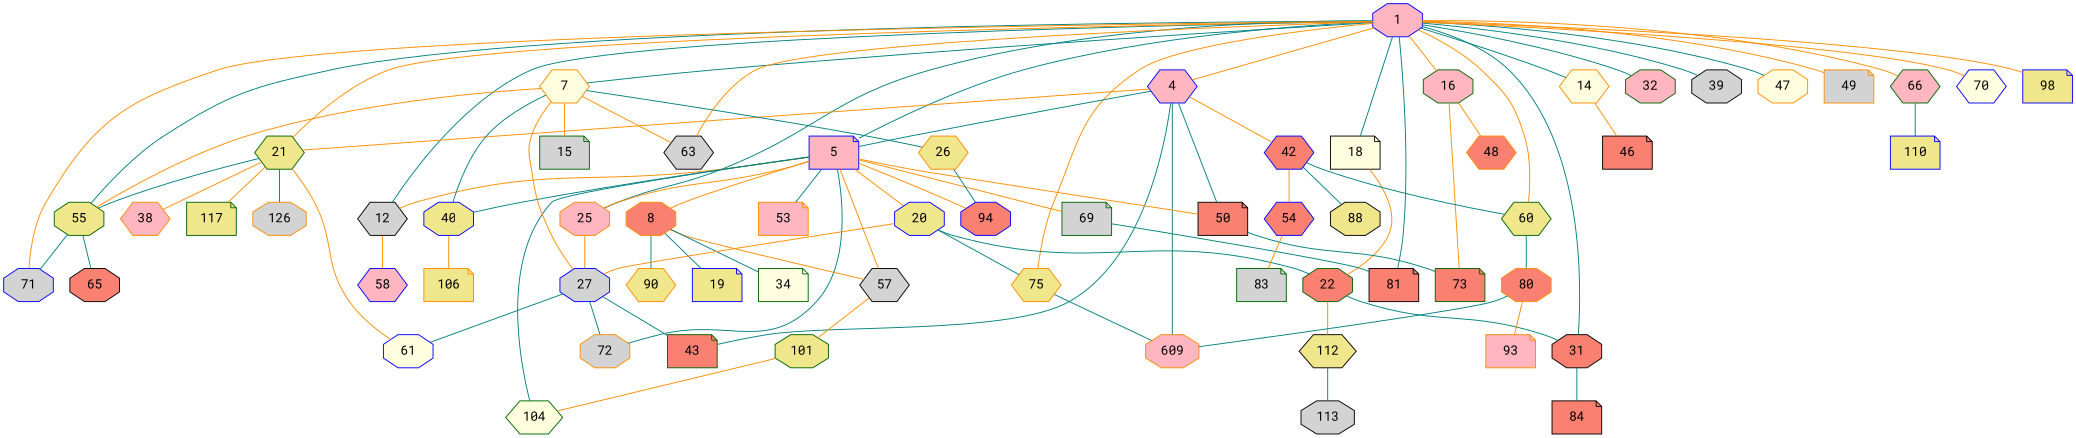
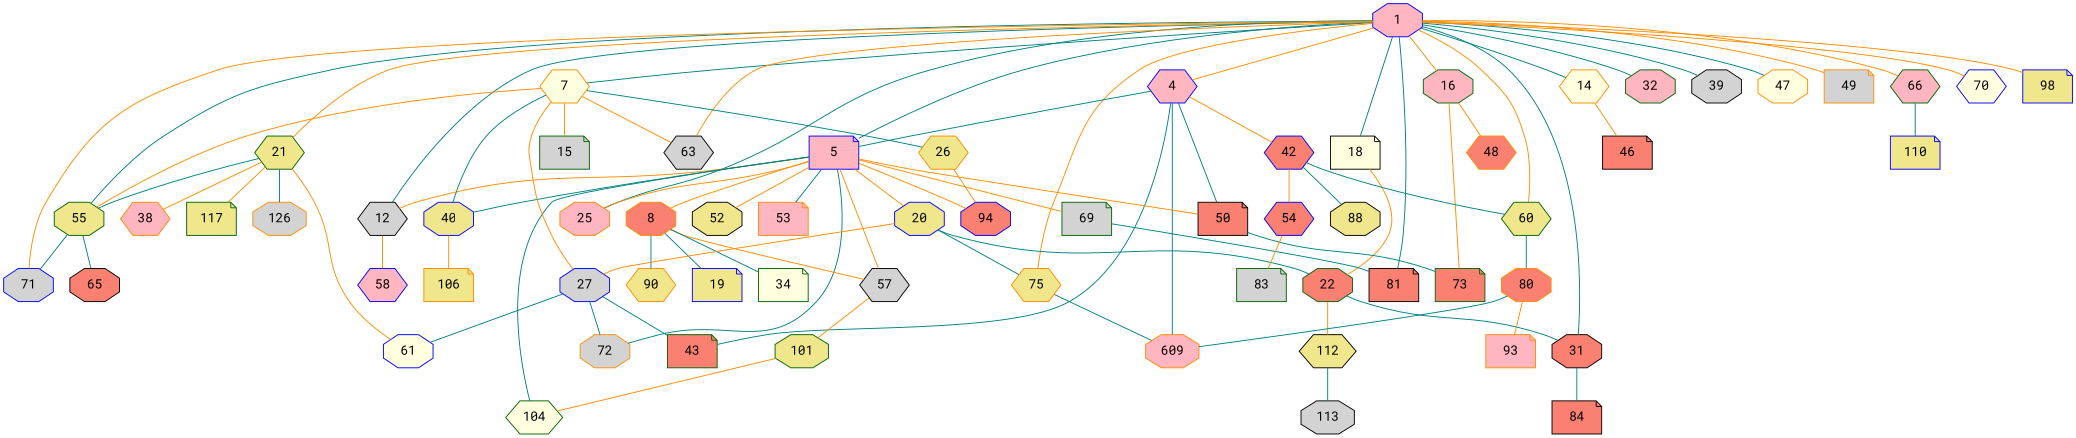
  graph {
    fontname="Roboto Mono"
    node [color=darkorange fillcolor=khaki fontname="Roboto Mono" shape=octagon style=filled]
    edge [color=darkorange fontname="Roboto Mono"]
    1 [color=blue fillcolor=lightpink super="+6+3+2"]
    4 [color=blue fillcolor=lightpink shape=hexagon super="+13"]
    5 [color=blue fillcolor=lightpink shape=note super="+36+23+29+10"]
    7 [fillcolor=lightyellow shape=hexagon super="+56+118"]
    12 [color=black fillcolor=lightgrey shape=hexagon super="+128+76"]
    14 [fillcolor=lightyellow shape=hexagon]
    16 [color=darkgreen fillcolor=lightpink super="+44"]
    18 [color=black fillcolor=lightyellow shape=note]
    21 [color=darkgreen shape=hexagon super="+77+30"]
    25 [fillcolor=lightpink super="+28+121"]
    31 [color=black fillcolor=salmon super="+125+67"]
    32 [color=darkgreen fillcolor=lightpink super="+114"]
    39 [color=black fillcolor=lightgrey]
    47 [fillcolor=lightyellow]
    49 [fillcolor=lightgrey shape=note super="+123"]
    55 [color=darkgreen]
    60 [color=darkgreen shape=hexagon]
    63 [color=black fillcolor=lightgrey shape=hexagon]
    66 [color=darkgreen fillcolor=lightpink shape=hexagon]
    70 [color=blue fillcolor=lightyellow shape=hexagon]
    71 [color=blue fillcolor=lightgrey super="+107"]
    75 [shape=hexagon super="+120+103"]
    81 [color=black fillcolor=salmon shape=note]
    98 [color=blue shape=note]
    42 [color=blue fillcolor=salmon shape=hexagon super="+86"]
    43 [color=darkgreen fillcolor=salmon shape=note super="+99"]
    50 [color=black fillcolor=salmon shape=note super="+51"]
    n28 [fillcolor=lightpink label=609]
    8 [fillcolor=salmon super="+11"]
    20 [color=blue super="+37"]
    40 [color=blue super="+59+68"]
+   52 [color=black super="+64"]
    53 [fillcolor=lightpink shape=note]
    57 [color=black fillcolor=lightgrey shape=hexagon]
    69 [color=darkgreen fillcolor=lightgrey shape=note]
    72 [fillcolor=lightgrey super="+91"]
    94 [color=blue fillcolor=salmon]
    104 [color=darkgreen fillcolor=lightyellow shape=hexagon]
    15 [color=darkgreen fillcolor=lightgrey shape=note]
    26 [shape=hexagon]
    27 [color=blue fillcolor=lightgrey super="+127+41"]
    58 [color=blue fillcolor=lightpink shape=hexagon]
    46 [color=black fillcolor=salmon shape=note]
    48 [fillcolor=salmon shape=hexagon]
    73 [color=darkgreen fillcolor=salmon shape=note]
    22 [color=darkgreen fillcolor=salmon super="+95+24+129"]
    38 [fillcolor=lightpink shape=hexagon super="+74"]
    61 [color=blue fillcolor=lightyellow]
    117 [color=darkgreen shape=note]
    126 [fillcolor=lightgrey]
    84 [color=black fillcolor=salmon shape=note]
    65 [color=black fillcolor=salmon]
    80 [fillcolor=salmon]
    110 [color=blue shape=note]
    54 [color=blue fillcolor=salmon shape=hexagon]
    88 [color=black super="+119"]
    19 [color=blue shape=note]
    34 [color=darkgreen fillcolor=lightyellow shape=note]
    90 [shape=hexagon]
    106 [shape=note super="+122"]
    101 [color=darkgreen]
    112 [color=black shape=hexagon]
    113 [color=black fillcolor=lightgrey]
    83 [color=darkgreen fillcolor=lightgrey shape=note]
    93 [fillcolor=lightpink shape=note]
    1 -- 4
    1 -- 5 [color=teal weight=2]
    1 -- 7 [color=teal]
    1 -- 12 [color=teal]
    1 -- 14 [color=teal]
    1 -- 16 [weight=2]
    1 -- 18 [color=teal]
    1 -- 21
    1 -- 25 [color=teal]
    1 -- 31 [color=teal]
    1 -- 32 [color=teal weight=2]
    1 -- 39 [color=teal]
    1 -- 47 [color=teal]
    1 -- 49
    1 -- 55 [color=teal]
    1 -- 60
    1 -- 63
    1 -- 66
    1 -- 70
    1 -- 71
    1 -- 75 [weight=2]
    1 -- 81 [color=teal]
    1 -- 98
    4 -- 5 [color=teal]
-   4 -- 21
    4 -- 42
    4 -- 43 [color=teal]
    4 -- 50 [color=teal]
    4 -- n28 [color=teal]
    5 -- 12
    5 -- 25
    5 -- 50
    5 -- 8
    5 -- 20
    5 -- 40 [color=teal]
+   5 -- 52
    5 -- 53 [color=teal]
    5 -- 57
    5 -- 69
    5 -- 72 [color=teal]
    5 -- 94
    5 -- 104 [color=teal weight=2]
    7 -- 55
    7 -- 63
    7 -- 40 [color=teal]
    7 -- 15
    7 -- 26 [color=teal]
    7 -- 27
    12 -- 58
    14 -- 46
    16 -- 48
    16 -- 73
    18 -- 22
    21 -- 55 [color=teal]
    21 -- 38
    21 -- 61
    21 -- 117
    21 -- 126 [color=teal]
-   25 -- 27
    31 -- 84 [color=teal]
    55 -- 71 [color=teal]
    55 -- 65 [color=teal]
    60 -- 80 [color=teal]
    66 -- 110 [color=teal]
    75 -- n28 [color=teal]
    42 -- 60 [color=teal]
    42 -- 54
    42 -- 88 [color=teal]
    50 -- 73 [color=teal]
    8 -- 57
    8 -- 19 [color=teal]
    8 -- 34 [color=teal weight=2]
    8 -- 90 [color=teal]
    20 -- 75 [color=teal]
    20 -- 27
    20 -- 22 [color=teal]
    40 -- 106
    57 -- 101
    69 -- 81 [color=teal]
-   26 -- 94 [color=teal]
+   26 -- 94
    27 -- 43 [color=teal]
    27 -- 72 [color=teal]
    27 -- 61 [color=teal]
    22 -- 31 [color=teal]
    22 -- 112
    80 -- n28 [color=teal]
    80 -- 93
    54 -- 83
    101 -- 104
    112 -- 113 [color=teal]
  }
